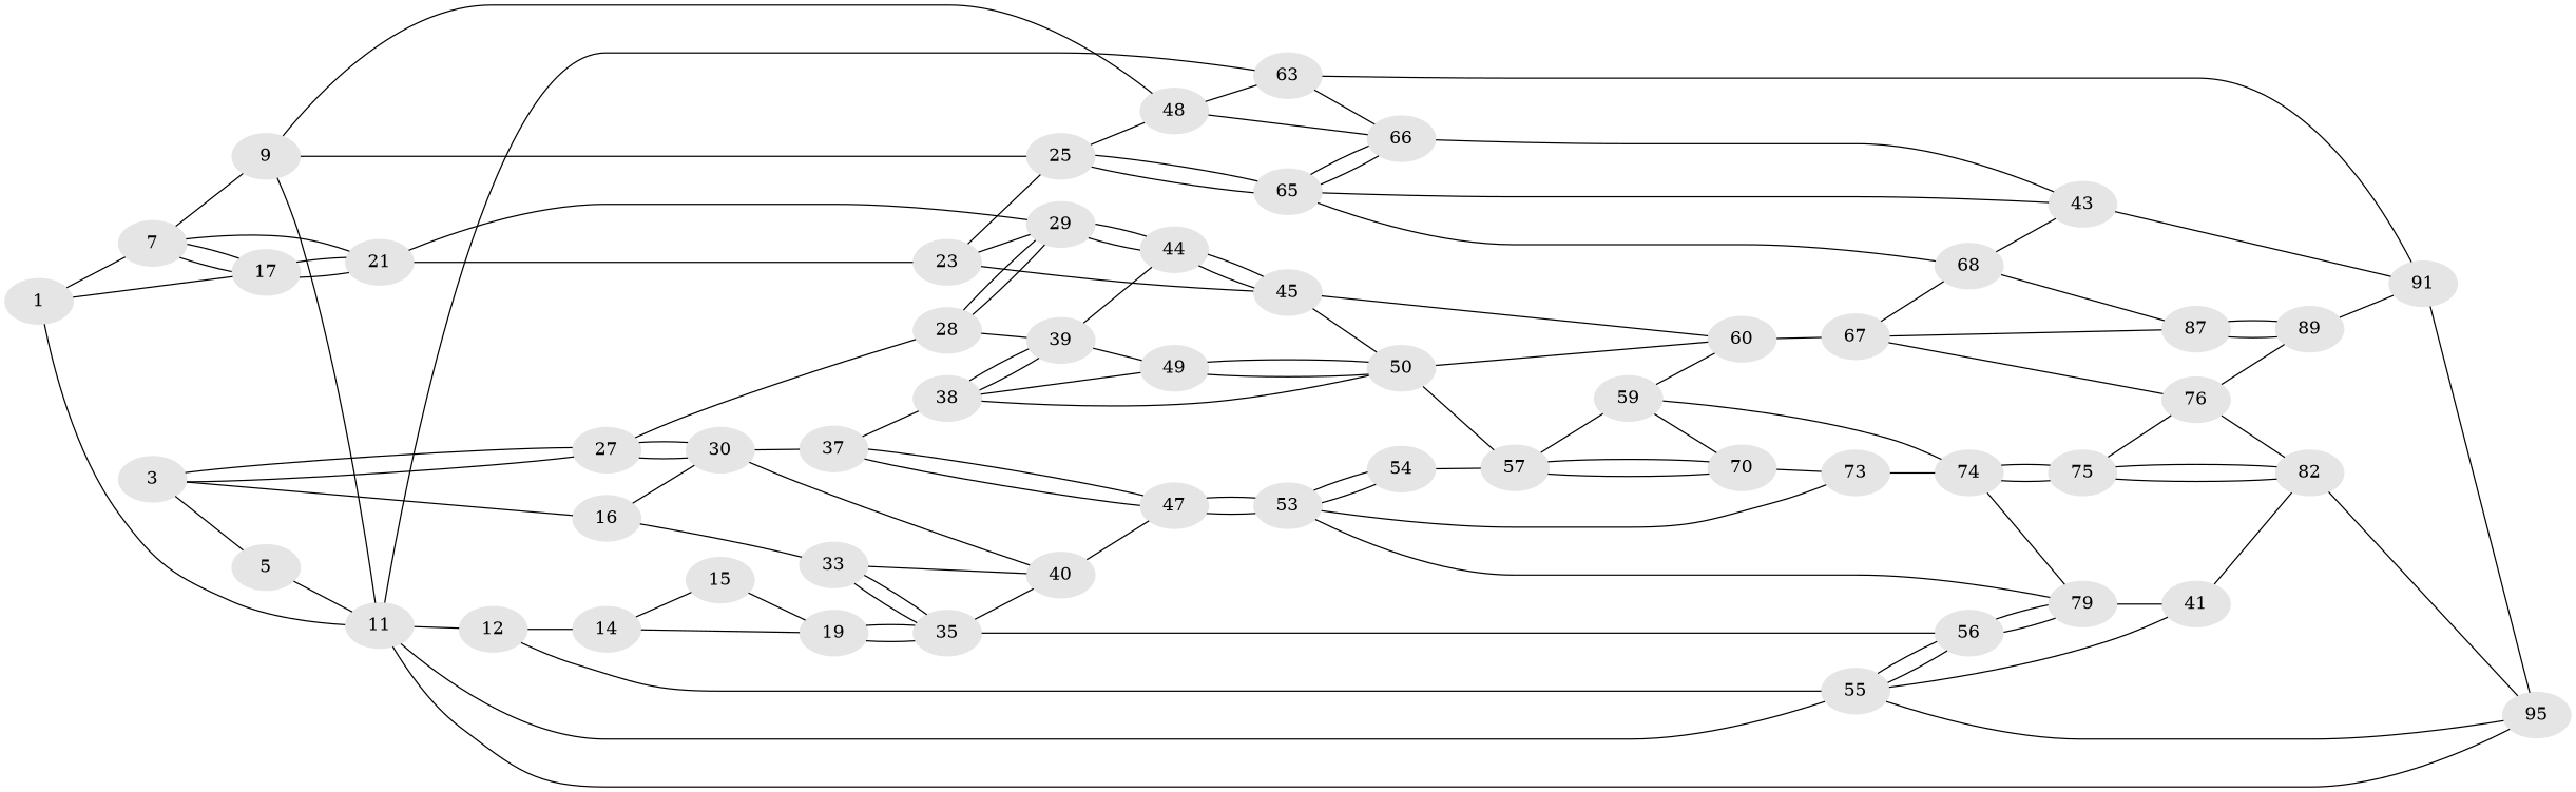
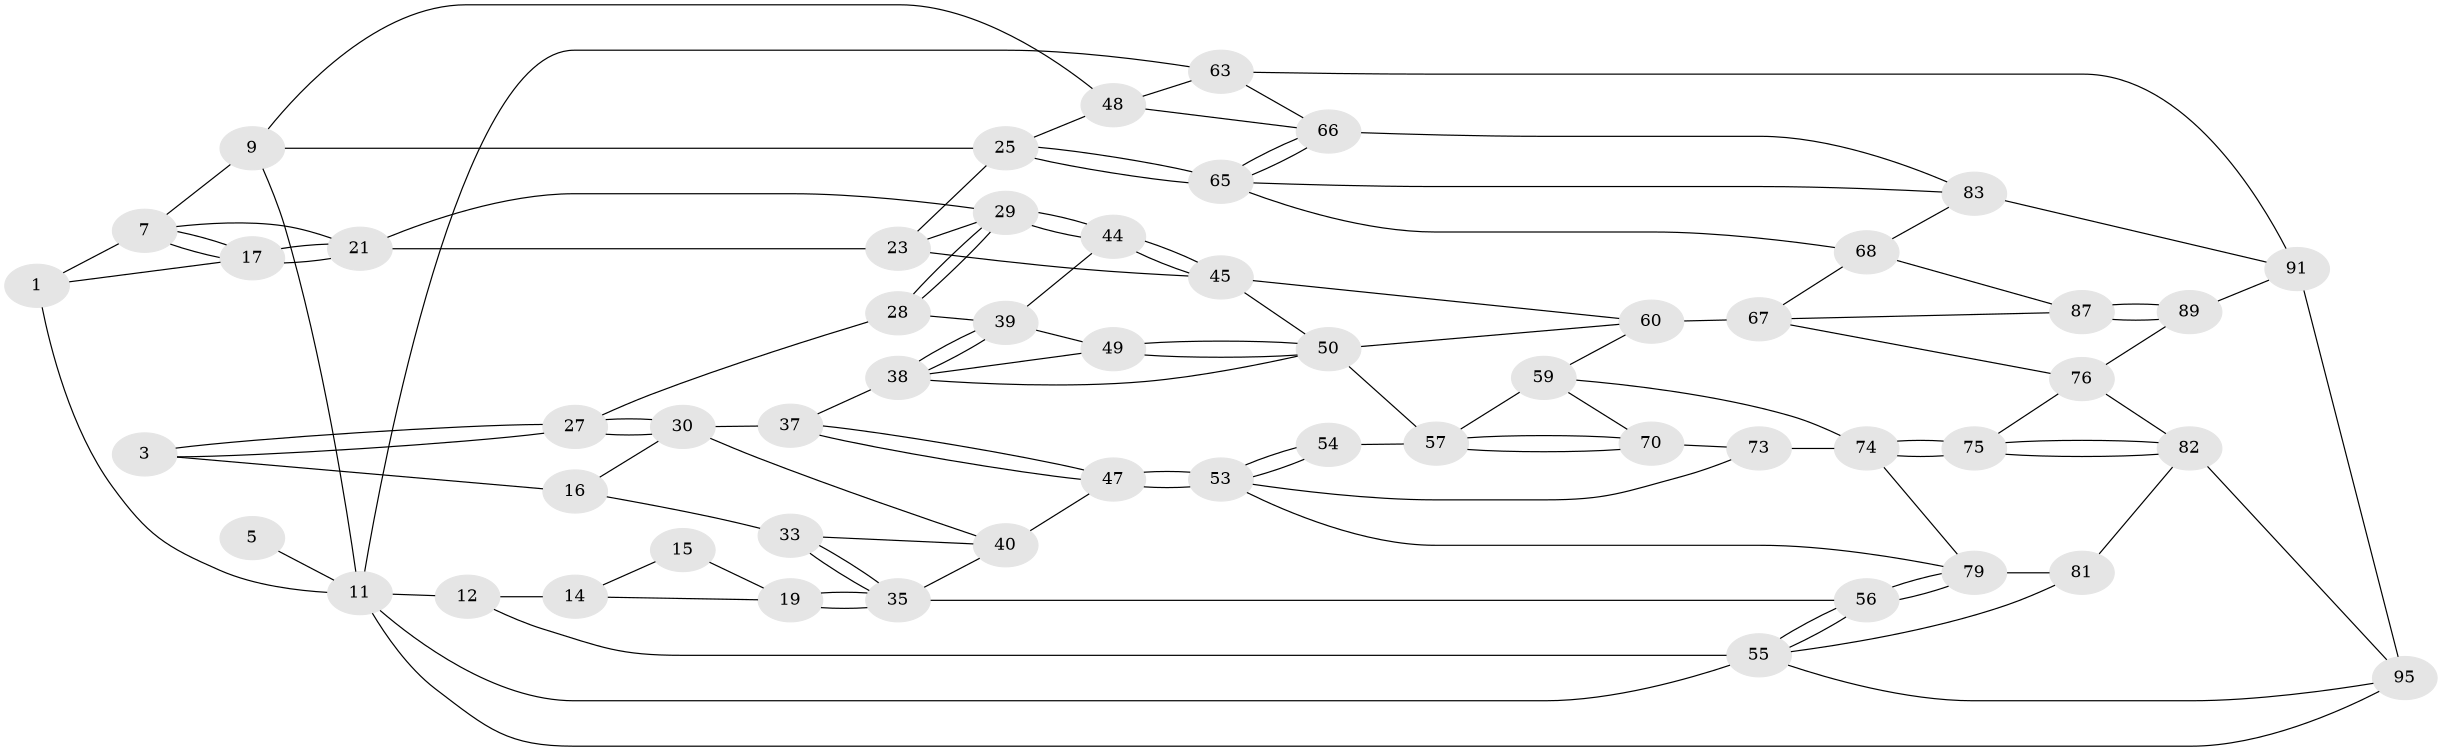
  graph {
    rankdir=LR
    node [color=gray90 style=filled]
    1 [super="+2"]
    7 [super="+8"]
    17
    11 [super="+64"]
    3 [super="+4"]
    5 [super="+6"]
    16 [super="+31"]
    27
    9 [super="+10"]
    21 [super="+22"]
    n11 [label=30 super="+36"]
    33 [super="+34"]
    28
    12 [super="+13"]
    55 [super="+94"]
    63 [super="+92"]
    95 [super="+96"]
    14 [super="+18"]
    25 [super="+26"]
    48 [super="+62"]
    23 [super="+24"]
    29 [super="+30"]
    65 [super="+69"]
    66 [super="+84"]
    56
-   81 [label=41]
+   81
    91 [super="+93"]
    15
    19 [super="+20"]
    35 [super="+41"]
    37
    40 [super="+42"]
    45 [super="+46"]
    44
    50 [super="+51"]
    60 [super="+61"]
    68 [super="+85"]
-   83 [super="+86" label=43]
+   83 [super="+86"]
    39 [super="+43"]
    49
    38 [super="+52"]
    47
    79 [super="+80"]
    53 [super="+72"]
    57 [super="+58"]
    54
    67 [super="+77"]
    73
    59 [super="+71"]
    70
    74 [super="+78"]
    82 [super="+90"]
    75
    76 [super="+88"]
    87
    89
    1 -- 7
    1 -- 17
    1 -- 11
    7 -- 17
    7 -- 17
    7 -- 9
    7 -- 21
    17 -- 21
    17 -- 21
    11 -- 12
    11 -- 55
    11 -- 63
    11 -- 95
-   3 -- 5
    3 -- 16
    3 -- 27
    3 -- 27
    5 -- 11
    16 -- n11
    16 -- 33
    27 -- n11
    27 -- n11
    27 -- 28
    9 -- 11
    9 -- 25
    9 -- 48
    21 -- 23
    21 -- 29
    n11 -- 37
    n11 -- 40
    33 -- 35
    33 -- 35
    33 -- 40
    28 -- 29
    28 -- 29
    28 -- 39
    12 -- 55
    12 -- 14 [weight=2]
    55 -- 95
    55 -- 56
    55 -- 56
    55 -- 81
    63 -- 66
    63 -- 91
    14 -- 15
    14 -- 19
    25 -- 48
    25 -- 65
    25 -- 65
    48 -- 63
    48 -- 66
    23 -- 25
    23 -- 29
    23 -- 45
    29 -- 44
    29 -- 44
    65 -- 66
    65 -- 66
    65 -- 68
    65 -- 83
    66 -- 83
    56 -- 79
    56 -- 79
    81 -- 82
    91 -- 95
    15 -- 19
    19 -- 35
    19 -- 35
    35 -- 56
    35 -- 40
    37 -- 38
    37 -- 47
    37 -- 47
    40 -- 47
    45 -- 50
    45 -- 60
    44 -- 45
    44 -- 45
    50 -- 60
    50 -- 57
    60 -- 67
    68 -- 83
    68 -- 87
    83 -- 91
    39 -- 44
    39 -- 49
    49 -- 50
    49 -- 50
    38 -- 50
    38 -- 39
    38 -- 39
    38 -- 49
    47 -- 53
    47 -- 53
    79 -- 81
    53 -- 79
    53 -- 54
    53 -- 54
    53 -- 73
    57 -- 59
    57 -- 70
    57 -- 70
    54 -- 57
    67 -- 68
    67 -- 76
    67 -- 87
    73 -- 74
    59 -- 60
    59 -- 70
    59 -- 74
    70 -- 73
    74 -- 79
    74 -- 75
    74 -- 75
    82 -- 95
    75 -- 82
    75 -- 82
    75 -- 76
    76 -- 82
    76 -- 89
    87 -- 89
    87 -- 89
    89 -- 91
  }
